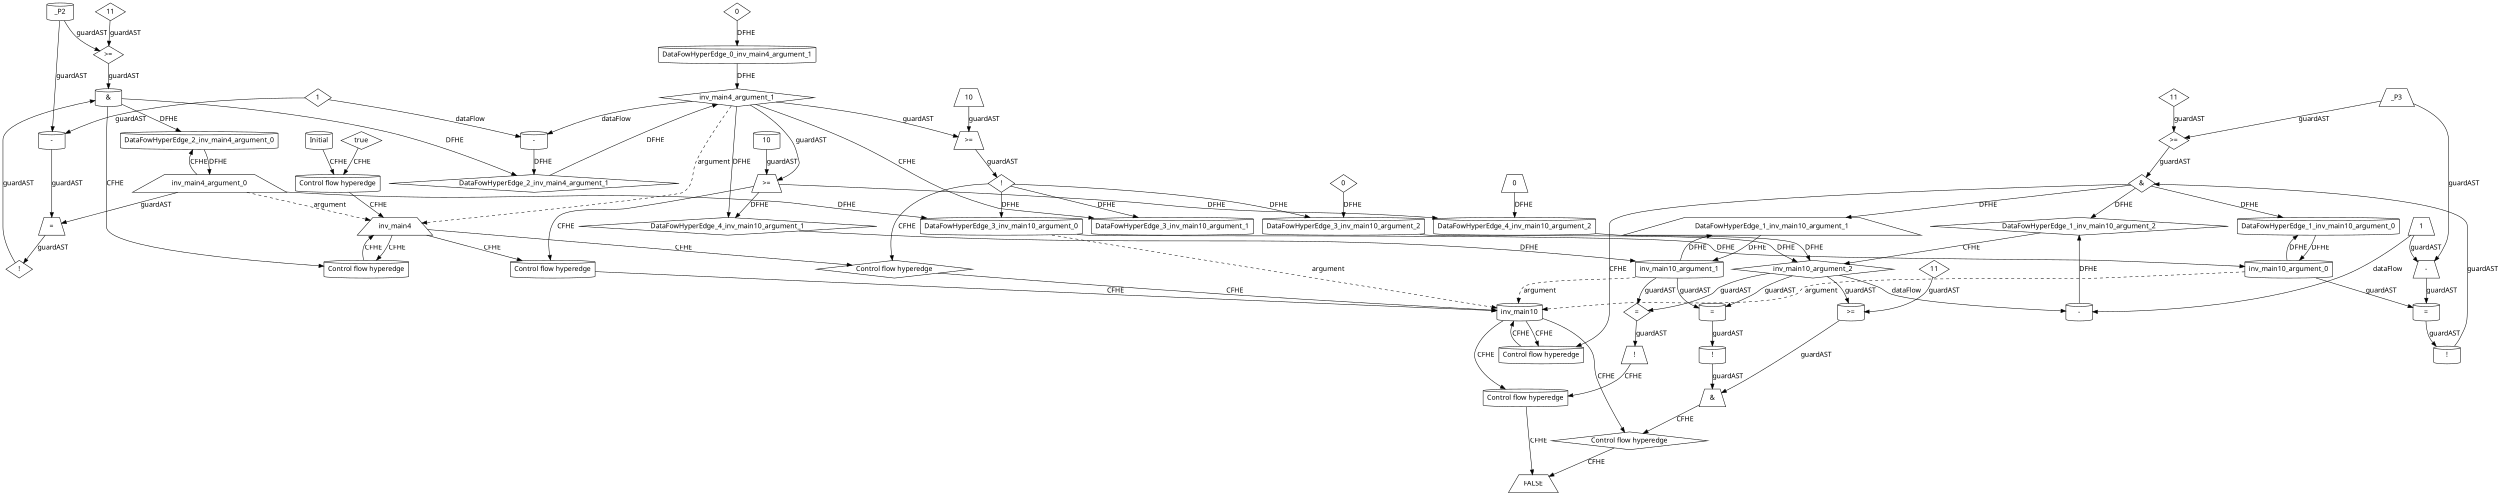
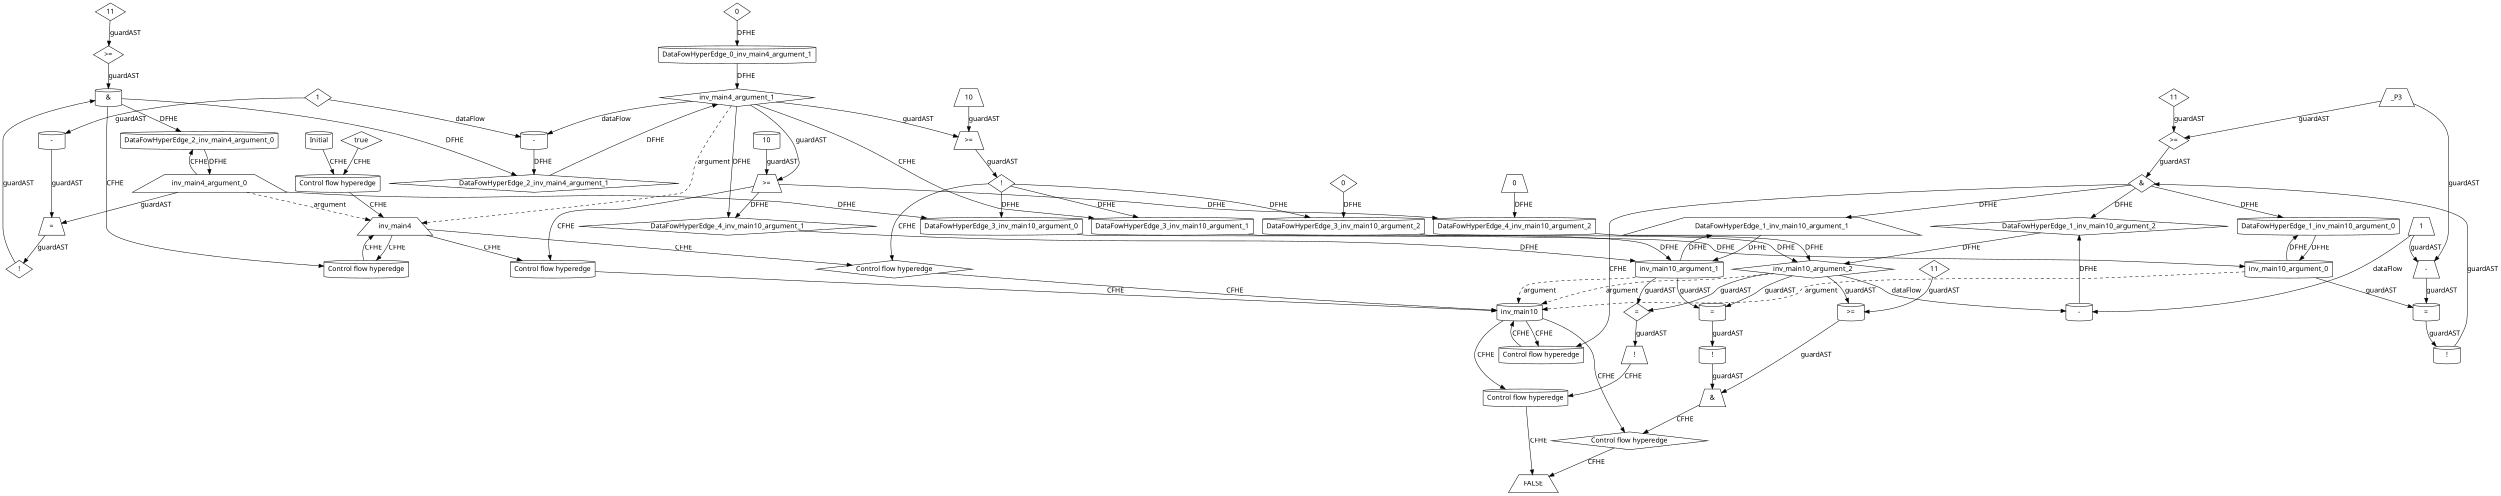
  digraph {
    fontname="Noto Sans"
    node [fontname="Noto Sans" nodeName=argument0 shape=cylinder]
    edge [fontname="Noto Sans"]
    n1 [label=inv_main10 nodeName=inv_main10]
    n2 [label="Control flow hyperedge" nodeName=ControlFowHyperEdge_1]
    n3 [label="Control flow hyperedge" nodeName=ControlFowHyperEdge_5]
    n4 [label="Control flow hyperedge" nodeName=ControlFowHyperEdge_6 shape=diamond]
    n5 [label=FALSE nodeName=FALSE shape=trapezium]
    n6 [label=inv_main4 nodeName=inv_main4 shape=trapezium]
    n7 [label="Control flow hyperedge" nodeName=ControlFowHyperEdge_2]
    n8 [label="Control flow hyperedge" nodeName=ControlFowHyperEdge_3 shape=diamond]
    n9 [label="Control flow hyperedge" nodeName=ControlFowHyperEdge_4]
    n10 [label=Initial nodeName=Initial]
    n11 [label="Control flow hyperedge" nodeName=ControlFowHyperEdge_0]
    n12 [label=inv_main4_argument_0 shape=trapezium]
    n13 [label="=" nodeName=xxxinv_main4___inv_main4_2xxxguard1_node_1 shape=trapezium]
    n14 [label=DataFowHyperEdge_2_inv_main4_argument_0 nodeName=DataFowHyperEdge_2_inv_main4_argument_0]
    n15 [label=DataFowHyperEdge_3_inv_main10_argument_0 nodeName=DataFowHyperEdge_3_inv_main10_argument_0]
    n16 [label="!" nodeName=xxxinv_main4___inv_main4_2xxxguard1_node_0 shape=diamond]
    n17 [label=inv_main10_argument_0]
    n18 [label=inv_main4_argument_1 nodeName=argument1 shape=diamond]
    n19 [label="-" nodeName=xxxinv_main4___inv_main4_2xxxdataFlow_0_node_0]
    n20 [label=">=" nodeName=xxxinv_main10___inv_main4_3xxxguard_0_node_1 shape=trapezium]
    n21 [label=">=" nodeName=xxxinv_main10___inv_main4_4xxxguard_0_node_0 shape=trapezium]
    n22 [label=DataFowHyperEdge_3_inv_main10_argument_1 nodeName=DataFowHyperEdge_3_inv_main10_argument_1]
    n23 [label=DataFowHyperEdge_4_inv_main10_argument_1 nodeName=DataFowHyperEdge_4_inv_main10_argument_1 shape=diamond]
    n24 [label=DataFowHyperEdge_2_inv_main4_argument_1 nodeName=DataFowHyperEdge_2_inv_main4_argument_1 shape=diamond]
    n25 [label="!" nodeName=xxxinv_main10___inv_main4_3xxxguard_0_node_0 shape=diamond]
    n26 [label=DataFowHyperEdge_4_inv_main10_argument_2 nodeName=DataFowHyperEdge_4_inv_main10_argument_2]
    n27 [label=inv_main10_argument_1 nodeName=argument1]
    n28 [label="=" nodeName=xxxinv_main10___inv_main10_1xxxguard1_node_1]
    n29 [label=DataFowHyperEdge_1_inv_main10_argument_0 nodeName=DataFowHyperEdge_1_inv_main10_argument_0]
    n30 [label="!" nodeName=xxxinv_main10___inv_main10_1xxxguard1_node_0]
    n31 [label="=" nodeName=xxxFALSE___inv_main10_5xxxguard_0_node_1 shape=diamond]
    n32 [label="=" nodeName=xxxFALSE___inv_main10_6xxxguard_0_node_1]
    n33 [label=DataFowHyperEdge_1_inv_main10_argument_1 nodeName=DataFowHyperEdge_1_inv_main10_argument_1 shape=trapezium]
    n34 [label="!" nodeName=xxxFALSE___inv_main10_5xxxguard_0_node_0 shape=trapezium]
    n35 [label="!" nodeName=xxxFALSE___inv_main10_6xxxguard_0_node_0]
    n36 [label=inv_main10_argument_2 nodeName=argument2 shape=diamond]
    n37 [label="-" nodeName=xxxinv_main10___inv_main10_1xxxdataFlow_0_node_0]
    n38 [label=">=" nodeName=xxxFALSE___inv_main10_6xxxguard1_node_0]
    n39 [label=DataFowHyperEdge_1_inv_main10_argument_2 nodeName=DataFowHyperEdge_1_inv_main10_argument_2 shape=diamond]
    n40 [label="&" nodeName=xxxFALSE___inv_main10_6xxx_and shape=trapezium]
    n41 [label=true nodeName=true_0 shape=diamond]
    n42 [label=DataFowHyperEdge_0_inv_main4_argument_1 nodeName=DataFowHyperEdge_0_inv_main4_argument_1]
    n43 [label=0 nodeName=xxxinv_main4___Initial_0xxxdataFlow_0_node_0 shape=diamond]
    n44 [label="&" nodeName=xxxinv_main10___inv_main10_1xxx_and shape=diamond]
    n45 [label=">=" nodeName=xxxinv_main10___inv_main10_1xxxguard_0_node_0 shape=diamond]
    n46 [label=11 nodeName=xxxinv_main10___inv_main10_1xxxguard_0_node_1 shape=diamond]
    n47 [label=_P3 nodeName=xxxinv_main10___inv_main10_1xxxguard_0_node_2 shape=trapezium]
    n48 [label="-" nodeName=xxxinv_main10___inv_main10_1xxxguard1_node_2 shape=trapezium]
    n49 [label=1 nodeName=xxxinv_main10___inv_main10_1xxxdataFlow_0_node_2 shape=trapezium]
    n50 [label="&" nodeName=xxxinv_main4___inv_main4_2xxx_and]
    n51 [label=">=" nodeName=xxxinv_main4___inv_main4_2xxxguard_0_node_0 shape=diamond]
    n52 [label=11 nodeName=xxxinv_main4___inv_main4_2xxxguard_0_node_1 shape=diamond]
-   n53 [label=_P2 nodeName=xxxinv_main4___inv_main4_2xxxguard_0_node_2]
    n54 [label="-" nodeName=xxxinv_main4___inv_main4_2xxxguard1_node_2]
    n55 [label=1 nodeName=xxxinv_main4___inv_main4_2xxxdataFlow_0_node_2 shape=diamond]
    n56 [label=DataFowHyperEdge_3_inv_main10_argument_2 nodeName=DataFowHyperEdge_3_inv_main10_argument_2]
    n57 [label=10 nodeName=xxxinv_main10___inv_main4_3xxxguard_0_node_2 shape=trapezium]
    n58 [label=0 nodeName=xxxinv_main10___inv_main4_3xxxdataFlow_0_node_0 shape=diamond]
    n59 [label=10 nodeName=xxxinv_main10___inv_main4_4xxxguard_0_node_1]
    n60 [label=0 nodeName=xxxinv_main10___inv_main4_4xxxdataFlow1_node_0 shape=trapezium]
    n61 [label=11 nodeName=xxxFALSE___inv_main10_6xxxguard1_node_2 shape=diamond]
    n1 -> n2 [label=CFHE]
    n1 -> n3 [label=CFHE]
    n1 -> n4 [label=CFHE]
    n2 -> n1 [label=CFHE]
    n3 -> n5 [label=CFHE]
    n4 -> n5 [label=CFHE]
    n6 -> n7 [label=CFHE]
    n6 -> n8 [label=CFHE]
    n6 -> n9 [label=CFHE]
    n7 -> n6 [label=CFHE]
    n8 -> n1 [label=CFHE]
    n9 -> n1 [label=CFHE]
    n10 -> n11 [label=CFHE]
    n11 -> n6 [label=CFHE]
    n12 -> n6 [label=argument style=dashed]
    n12 -> n13 [label=guardAST]
    n12 -> n14 [label=CFHE]
    n12 -> n15 [label=DFHE]
    n13 -> n16 [label=guardAST]
    n14 -> n12 [label=DFHE]
    n15 -> n17 [label=DFHE]
    n16 -> n50 [label=guardAST]
    n17 -> n1 [label=argument style=dashed]
    n17 -> n28 [label=guardAST]
    n17 -> n29 [label=DFHE]
    n18 -> n6 [label=argument style=dashed]
    n18 -> n19 [label=dataFlow]
    n18 -> n20 [label=guardAST]
    n18 -> n21 [label=guardAST]
    n18 -> n22 [label=CFHE]
    n18 -> n23 [label=DFHE]
    n19 -> n24 [label=DFHE]
    n20 -> n25 [label=guardAST]
    n21 -> n9 [label=CFHE]
    n21 -> n23 [label=DFHE]
    n21 -> n26 [label=DFHE]
+   n22 -> n27 [label=DFHE]
    n23 -> n27 [label=DFHE]
    n24 -> n18 [label=DFHE]
    n25 -> n8 [label=CFHE]
    n25 -> n15 [label=DFHE]
    n25 -> n22 [label=DFHE]
    n25 -> n56 [label=DFHE]
    n26 -> n36 [label=DFHE]
    n27 -> n1 [label=argument style=dashed]
    n27 -> n31 [label=guardAST]
    n27 -> n32 [label=guardAST]
    n27 -> n33 [label=DFHE]
    n28 -> n30 [label=guardAST]
    n29 -> n17 [label=DFHE]
    n30 -> n44 [label=guardAST]
    n31 -> n34 [label=guardAST]
    n32 -> n35 [label=guardAST]
    n33 -> n27 [label=DFHE]
    n34 -> n3 [label=CFHE]
    n35 -> n40 [label=guardAST]
-   n15 -> n1 [label=argument style=dashed]
+   n36 -> n1 [label=argument style=dashed]
    n36 -> n31 [label=guardAST]
    n36 -> n32 [label=guardAST]
    n36 -> n37 [label=dataFlow]
    n36 -> n38 [label=guardAST]
    n37 -> n39 [label=DFHE]
    n38 -> n40 [label=guardAST]
-   n39 -> n36 [label=CFHE]
+   n39 -> n36 [label=DFHE]
    n40 -> n4 [label=CFHE]
    n41 -> n11 [label=CFHE]
    n42 -> n18 [label=DFHE]
    n43 -> n42 [label=DFHE]
    n44 -> n2 [label=CFHE]
    n44 -> n29 [label=DFHE]
    n44 -> n33 [label=DFHE]
    n44 -> n39 [label=DFHE]
    n45 -> n44 [label=guardAST]
    n46 -> n45 [label=guardAST]
    n47 -> n45 [label=guardAST]
    n47 -> n48 [label=guardAST]
    n48 -> n28 [label=guardAST]
    n49 -> n37 [label=dataFlow]
    n49 -> n48 [label=guardAST]
    n50 -> n7 [label=CFHE]
    n50 -> n14 [label=DFHE]
    n50 -> n24 [label=DFHE]
    n51 -> n50 [label=guardAST]
    n52 -> n51 [label=guardAST]
-   n53 -> n51 [label=guardAST]
-   n53 -> n54 [label=guardAST]
    n54 -> n13 [label=guardAST]
    n55 -> n19 [label=dataFlow]
    n55 -> n54 [label=guardAST]
    n56 -> n36 [label=DFHE]
    n57 -> n20 [label=guardAST]
    n58 -> n56 [label=DFHE]
    n59 -> n21 [label=guardAST]
    n60 -> n26 [label=DFHE]
    n61 -> n38 [label=guardAST]
  }
